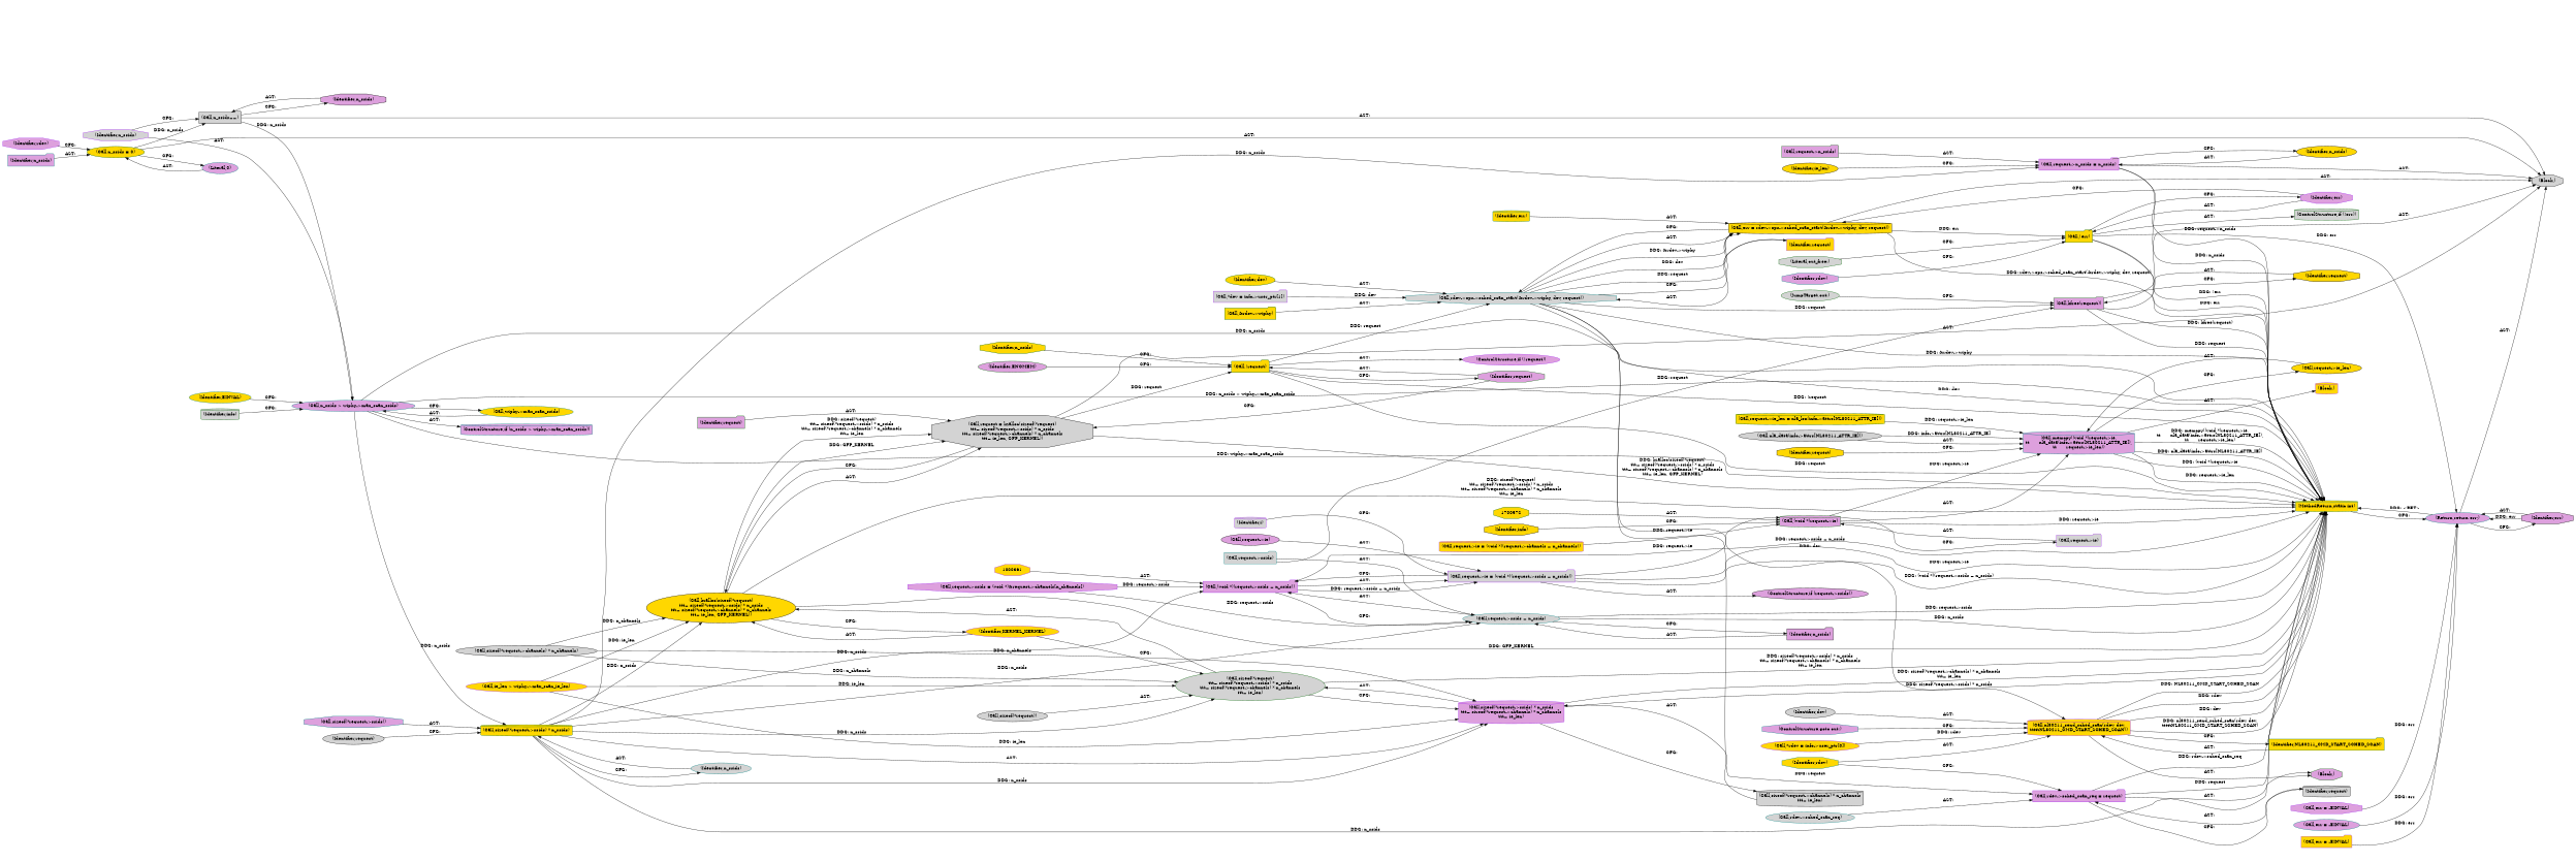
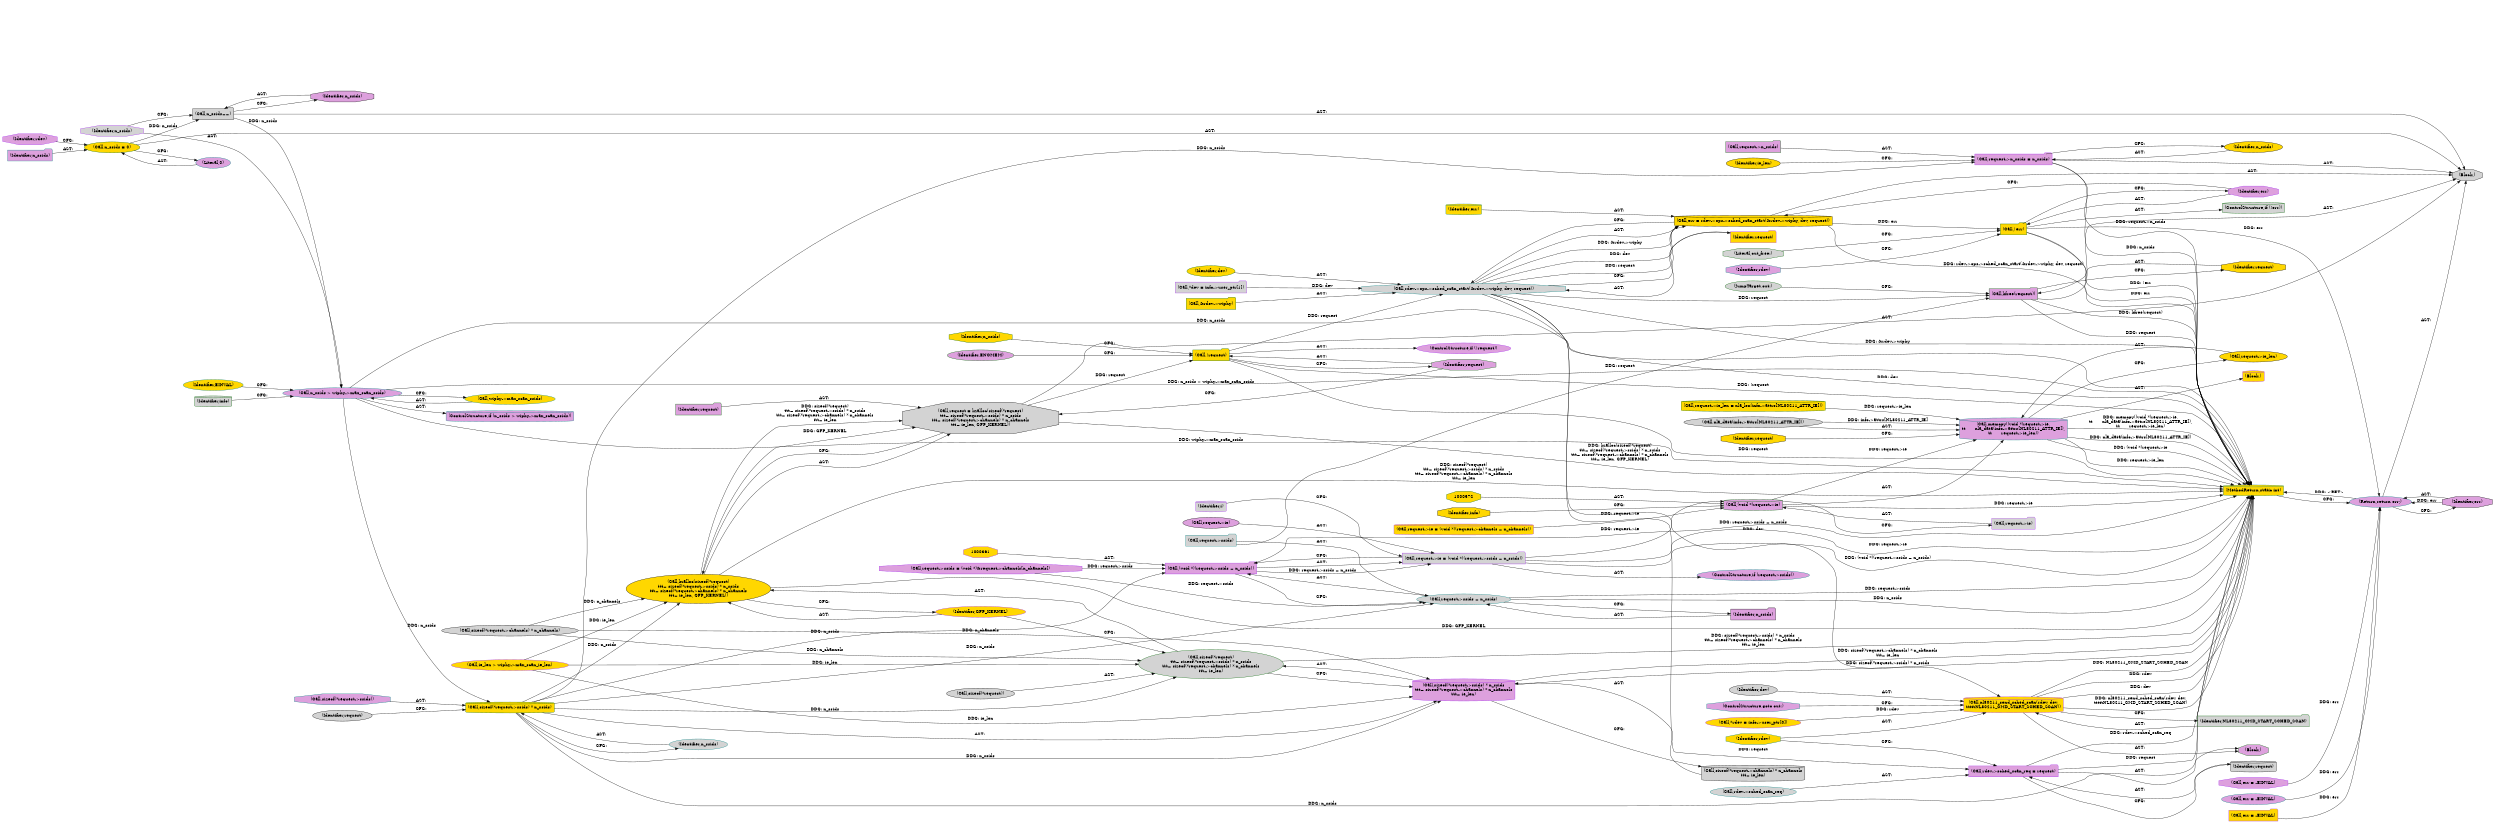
  digraph {
    rankdir=LR
    node [color=black fillcolor=gold shape=ellipse style=filled]
    n1 [color=darkgreen label="(Call,sizeof(*request->ssids) * n_ssids)" shape=cylinder]
    n2 [label="(Call,kzalloc(sizeof(*request)\n\t\t\t+ sizeof(*request->ssids) * n_ssids\n\t\t\t+ sizeof(*request->channels) * n_channels\n\t\t\t+ ie_len, GFP_KERNEL))"]
    n3 [color=darkgreen fillcolor=lightgrey label="(Call,sizeof(*request)\n\t\t\t+ sizeof(*request->ssids) * n_ssids\n\t\t\t+ sizeof(*request->channels) * n_channels\n\t\t\t+ ie_len)"]
    n4 [color=purple fillcolor=plum label="(Call,sizeof(*request->ssids) * n_ssids\n\t\t\t+ sizeof(*request->channels) * n_channels\n\t\t\t+ ie_len)" shape=cylinder]
    n5 [color=purple fillcolor=plum label="(Call,request->n_ssids = n_ssids)" shape=folder]
    n6 [color=purple fillcolor=plum label="(Call,(void *)(request->ssids + n_ssids))" shape=folder]
    n7 [color=teal fillcolor=lightgrey label="(Call,request->ssids + n_ssids)"]
    n8 [color=teal label="(MethodReturn,static int)" shape=cylinder]
    n9 [color=teal fillcolor=lightgrey label="(Identifier,n_ssids)"]
    n10 [fillcolor=lightgrey label="(Call,request = kzalloc(sizeof(*request)\n\t\t\t+ sizeof(*request->ssids) * n_ssids\n\t\t\t+ sizeof(*request->channels) * n_channels\n\t\t\t+ ie_len, GFP_KERNEL))" shape=octagon]
-   n11 [color=purple label="(Identifier,KERNEL_KERNEL)"]
+   n11 [color=purple label="(Identifier,GFP_KERNEL)"]
    n12 [fillcolor=lightgrey label="(Call,sizeof(*request->channels) * n_channels\n\t\t\t+ ie_len)" shape=cylinder]
    n13 [fillcolor=lightgrey label="(Block,)" shape=octagon]
    n14 [label="(Identifier,n_ssids)"]
    n15 [color=purple fillcolor=lightgrey label="(Call,request->ie = (void *)(request->ssids + n_ssids))" shape=folder]
    n16 [fillcolor=plum label="(Identifier,n_ssids)" shape=folder]
    n17 [color=teal fillcolor=plum label="(Return,return err;)"]
    n18 [color=teal fillcolor=plum label="(Call,n_ssids > wiphy->max_scan_ssids)"]
    n19 [color=teal label="(Call,wiphy->max_scan_ssids)"]
    n20 [color=teal fillcolor=plum label="(ControlStructure,if (n_ssids > wiphy->max_scan_ssids))" shape=cylinder]
    n21 [fillcolor=lightgrey label="(Call,n_ssids++)" shape=folder]
    n22 [fillcolor=plum label="(Identifier,n_ssids)" shape=octagon]
    n23 [color=darkgreen label="(Call,n_ssids = 0)"]
    n24 [color=teal fillcolor=plum label="(Literal,0)"]
    n25 [color=darkgreen label="(Call,!request)" shape=folder]
    n26 [color=teal fillcolor=lightgrey label="(Call,rdev->ops->sched_scan_start(&rdev->wiphy, dev, request))" shape=octagon]
    n27 [color=purple fillcolor=plum label="(ControlStructure,if (!request))"]
    n28 [color=darkgreen fillcolor=plum label="(Identifier,request)" shape=octagon]
    n29 [color=darkgreen fillcolor=plum label="(Call,kfree(request))" shape=folder]
    n30 [label="(Call,err = rdev->ops->sched_scan_start(&rdev->wiphy, dev, request))" shape=cylinder]
    n31 [color=purple fillcolor=plum label="(Call,rdev->sched_scan_req = request)" shape=folder]
    n32 [color=purple label="(Call,nl80211_send_sched_scan(rdev, dev,\n\t\t\t\t\tNL80211_CMD_START_SCHED_SCAN))" shape=cylinder]
    n33 [color=purple label="(Identifier,request)" shape=folder]
    n34 [label="(Identifier,request)" shape=octagon]
    n35 [color=darkgreen label="(Call,!err)" shape=folder]
    n36 [fillcolor=lightgrey label="(Identifier,request)" shape=cylinder]
    n37 [color=darkgreen fillcolor=plum label="(Block,)" shape=octagon]
-   n38 [color=darkgreen label="(Identifier,NL80211_CMD_START_SCHED_SCAN)" shape=folder]
+   n38 [color=darkgreen fillcolor=lightgrey label="(Identifier,NL80211_CMD_START_SCHED_SCAN)" shape=folder]
    n39 [color=purple fillcolor=plum label="(Identifier,err)" shape=octagon]
    n40 [color=darkgreen fillcolor=lightgrey label="(ControlStructure,if (!err))" shape=cylinder]
    n41 [fillcolor=plum label="(Identifier,err)" shape=octagon]
    n42 [color=darkgreen fillcolor=plum label="(Call,(void *)request->ie)" shape=cylinder]
-   n43 [fillcolor=plum label="(ControlStructure,if (request->ssids))"]
+   n43 [color=teal fillcolor=plum label="(ControlStructure,if (request->ssids))"]
    n44 [color=teal fillcolor=plum label="(Call,memcpy((void *)request->ie,\n\t\t       nla_data(info->attrs[NL80211_ATTR_IE]),\n\t\t       request->ie_len))" shape=cylinder]
    n45 [color=purple fillcolor=lightgrey label="(Call,request->ie)" shape=folder]
    n46 [label="(Call,request->ie_len)"]
    n47 [color=purple label="(Block,)" shape=cylinder]
    n48 [color=teal fillcolor=lightgrey label="(Call,request->ssids)" shape=folder]
    n49 [color=darkgreen fillcolor=plum label="(Identifier,request)" shape=folder]
    n50 [color=darkgreen label="(Identifier,n_ssids)" shape=octagon]
    n51 [color=darkgreen fillcolor=plum label="(Call,request->n_ssids)" shape=folder]
    n52 [color=darkgreen label="(Call,request->ie_len = nla_len(info->attrs[NL80211_ATTR_IE]))" shape=cylinder]
    n53 [color=darkgreen label="(Identifier,dev)"]
    n54 [fillcolor=lightgrey label="(Call,nla_data(info->attrs[NL80211_ATTR_IE]))"]
    n55 [label="(Identifier,info)" shape=octagon]
    n56 [label="(Identifier,ie_len)"]
    n57 [color=purple fillcolor=lightgrey label="(Identifier,n_ssids)" shape=octagon]
    n58 [color=darkgreen fillcolor=lightgrey label="(Identifier,info)" shape=cylinder]
    n59 [fillcolor=lightgrey label="(Call,sizeof(*request))"]
    n60 [color=purple fillcolor=plum label="(Identifier,rdev)" shape=octagon]
    n61 [color=purple fillcolor=lightgrey label="(Call,*dev = info->user_ptr[1])" shape=folder]
    n62 [fillcolor=lightgrey label="(Call,sizeof(*request->channels) * n_channels)"]
    n63 [color=teal fillcolor=plum label="(Call,sizeof(*request->ssids))" shape=octagon]
    n64 [fillcolor=plum label="(Call,request->ie)"]
    n65 [color=darkgreen fillcolor=lightgrey label="(Literal,out_free:)" shape=octagon]
    n66 [color=purple fillcolor=plum label="(Call,err = -EINVAL)" shape=octagon]
    n67 [color=darkgreen fillcolor=plum label="(Identifier,ENOMEM)"]
    n68 [color=teal label="(Identifier,err)" shape=cylinder]
    n69 [color=teal fillcolor=lightgrey label="(Call,rdev->sched_scan_req)"]
    n70 [label="(Identifier,request)" shape=octagon]
    n71 [fillcolor=lightgrey label="(Identifier,dev)"]
    n72 [color=purple fillcolor=lightgrey label="(Identifier,i)" shape=cylinder]
    n73 [color=purple label="(Call,ie_len > wiphy->max_scan_ie_len)"]
    n74 [color=purple label="(Call,*rdev = info->user_ptr[0])"]
    n75 [color=teal fillcolor=plum label="(Identifier,rdev)" shape=octagon]
    n76 [fillcolor=lightgrey label="(Identifier,request)"]
    n77 [color=teal label="(Identifier,rdev)" shape=octagon]
    n78 [color=purple fillcolor=plum label="(Call,request->ssids = (void *)&request->channels[n_channels])" shape=octagon]
    n79 [color=darkgreen label="(Call,&rdev->wiphy)" shape=folder]
    n80 [color=purple label="(Call,err = -EINVAL)" shape=folder]
    n81 [color=darkgreen fillcolor=lightgrey label="(JumpTarget,out:)"]
    n82 [color=teal label="(Identifier,EINVAL)"]
    n83 [color=teal fillcolor=plum label="(Call,err = -EINVAL)"]
    n84 [color=teal fillcolor=plum label="(Identifier,n_ssids)" shape=folder]
    n85 [color=teal fillcolor=plum label="(ControlStructure,goto out;)" shape=octagon]
    n86 [color=purple label="(Call,request->ie = (void *)(request->channels + n_channels))" shape=cylinder]
    1000361 [color=purple shape=octagon]
-   1000572 [color=darkgreen shape=octagon label=1700572]
+   1000572 [color=darkgreen shape=octagon]
    n1 -> n2 [label="DDG: n_ssids"]
    n1 -> n3 [label="DDG: n_ssids"]
    n1 -> n4 [label="AST: "]
    n1 -> n4 [label="DDG: n_ssids"]
    n1 -> n5 [label="DDG: n_ssids"]
    n1 -> n6 [label="DDG: n_ssids"]
    n1 -> n7 [label="DDG: n_ssids"]
    n1 -> n8 [label="DDG: n_ssids"]
    n1 -> n9 [label="CFG: "]
    n2 -> n8 [label="DDG: sizeof(*request)\n\t\t\t+ sizeof(*request->ssids) * n_ssids\n\t\t\t+ sizeof(*request->channels) * n_channels\n\t\t\t+ ie_len"]
    n2 -> n8 [label="DDG: GFP_KERNEL"]
    n2 -> n10 [label="AST: "]
    n2 -> n10 [label="DDG: sizeof(*request)\n\t\t\t+ sizeof(*request->ssids) * n_ssids\n\t\t\t+ sizeof(*request->channels) * n_channels\n\t\t\t+ ie_len"]
    n2 -> n10 [label="DDG: GFP_KERNEL"]
    n2 -> n11 [label="CFG: "]
    n3 -> n2 [label="AST: "]
    n3 -> n4 [label="CFG: "]
    n3 -> n8 [label="DDG: sizeof(*request->ssids) * n_ssids\n\t\t\t+ sizeof(*request->channels) * n_channels\n\t\t\t+ ie_len"]
    n4 -> n3 [label="AST: "]
    n4 -> n8 [label="DDG: sizeof(*request->ssids) * n_ssids"]
    n4 -> n8 [label="DDG: sizeof(*request->channels) * n_channels\n\t\t\t+ ie_len"]
    n4 -> n12 [label="CFG: "]
    n5 -> n8 [label="DDG: n_ssids"]
    n5 -> n8 [label="DDG: request->n_ssids"]
    n5 -> n13 [label="AST: "]
    n5 -> n14 [label="CFG: "]
    n6 -> n7 [label="CFG: "]
    n6 -> n8 [label="DDG: request->ssids + n_ssids"]
    n6 -> n15 [label="AST: "]
    n6 -> n15 [label="DDG: request->ssids + n_ssids"]
    n7 -> n6 [label="AST: "]
    n7 -> n8 [label="DDG: n_ssids"]
    n7 -> n8 [label="DDG: request->ssids"]
    n7 -> n16 [label="CFG: "]
    n8 -> n17 [label="CFG: "]
    n9 -> n1 [label="AST: "]
    n10 -> n2 [label="CFG: "]
    n10 -> n8 [label="DDG: kzalloc(sizeof(*request)\n\t\t\t+ sizeof(*request->ssids) * n_ssids\n\t\t\t+ sizeof(*request->channels) * n_channels\n\t\t\t+ ie_len, GFP_KERNEL)"]
    n10 -> n13 [label="AST: "]
    n10 -> n25 [label="DDG: request"]
    n11 -> n2 [label="AST: "]
    n11 -> n3 [label="CFG: "]
    n12 -> n4 [label="AST: "]
    n14 -> n5 [label="AST: "]
    n15 -> n6 [label="CFG: "]
    n15 -> n8 [label="DDG: request->ie"]
    n15 -> n8 [label="DDG: (void *)(request->ssids + n_ssids)"]
    n15 -> n42 [label="DDG: request->ie"]
    n15 -> n43 [label="AST: "]
    n16 -> n7 [label="AST: "]
    n17 -> n8 [label="DDG: <RET>"]
    n17 -> n13 [label="AST: "]
    n17 -> n41 [label="CFG: "]
    n18 -> n1 [label="DDG: n_ssids"]
    n18 -> n8 [label="DDG: n_ssids"]
    n18 -> n8 [label="DDG: n_ssids > wiphy->max_scan_ssids"]
    n18 -> n8 [label="DDG: wiphy->max_scan_ssids"]
    n18 -> n19 [label="CFG: "]
    n18 -> n20 [label="AST: "]
    n19 -> n18 [label="AST: "]
    n21 -> n13 [label="AST: "]
    n21 -> n18 [label="DDG: n_ssids"]
    n21 -> n22 [label="CFG: "]
    n22 -> n21 [label="AST: "]
    n23 -> n13 [label="AST: "]
    n23 -> n21 [label="DDG: n_ssids"]
    n23 -> n24 [label="CFG: "]
    n24 -> n23 [label="AST: "]
    n25 -> n8 [label="DDG: request"]
    n25 -> n8 [label="DDG: !request"]
    n25 -> n26 [label="DDG: request"]
    n25 -> n27 [label="AST: "]
    n25 -> n28 [label="CFG: "]
    n26 -> n8 [label="DDG: dev"]
    n26 -> n8 [label="DDG: &rdev->wiphy"]
    n26 -> n29 [label="DDG: request"]
    n26 -> n30 [label="AST: "]
    n26 -> n30 [label="DDG: &rdev->wiphy"]
    n26 -> n30 [label="DDG: dev"]
    n26 -> n30 [label="DDG: request"]
    n26 -> n31 [label="DDG: request"]
    n26 -> n32 [label="DDG: dev"]
    n26 -> n33 [label="CFG: "]
    n28 -> n10 [label="CFG: "]
    n28 -> n25 [label="AST: "]
    n29 -> n8 [label="DDG: kfree(request)"]
    n29 -> n8 [label="DDG: request"]
    n29 -> n13 [label="AST: "]
    n29 -> n34 [label="CFG: "]
    n30 -> n8 [label="DDG: rdev->ops->sched_scan_start(&rdev->wiphy, dev, request)"]
    n30 -> n13 [label="AST: "]
    n30 -> n26 [label="CFG: "]
    n30 -> n35 [label="DDG: err"]
    n31 -> n8 [label="DDG: rdev->sched_scan_req"]
    n31 -> n8 [label="DDG: request"]
    n31 -> n36 [label="CFG: "]
    n31 -> n37 [label="AST: "]
    n32 -> n8 [label="DDG: rdev"]
    n32 -> n8 [label="DDG: dev"]
    n32 -> n8 [label="DDG: nl80211_send_sched_scan(rdev, dev,\n\t\t\t\t\tNL80211_CMD_START_SCHED_SCAN)"]
    n32 -> n8 [label="DDG: NL80211_CMD_START_SCHED_SCAN"]
    n32 -> n37 [label="AST: "]
    n32 -> n38 [label="CFG: "]
    n33 -> n26 [label="AST: "]
    n34 -> n29 [label="AST: "]
    n35 -> n8 [label="DDG: err"]
    n35 -> n8 [label="DDG: !err"]
    n35 -> n17 [label="DDG: err"]
    n35 -> n39 [label="CFG: "]
    n35 -> n40 [label="AST: "]
    n36 -> n31 [label="AST: "]
    n38 -> n32 [label="AST: "]
    n39 -> n30 [label="CFG: "]
    n39 -> n35 [label="AST: "]
    n41 -> n17 [label="AST: "]
    n41 -> n17 [label="DDG: err"]
    n42 -> n8 [label="DDG: request->ie"]
    n42 -> n44 [label="AST: "]
    n42 -> n44 [label="DDG: request->ie"]
    n42 -> n45 [label="CFG: "]
    n44 -> n8 [label="DDG: (void *)request->ie"]
    n44 -> n8 [label="DDG: request->ie_len"]
    n44 -> n8 [label="DDG: memcpy((void *)request->ie,\n\t\t       nla_data(info->attrs[NL80211_ATTR_IE]),\n\t\t       request->ie_len)"]
    n44 -> n8 [label="DDG: nla_data(info->attrs[NL80211_ATTR_IE])"]
    n44 -> n46 [label="CFG: "]
    n44 -> n47 [label="AST: "]
    n45 -> n42 [label="AST: "]
    n46 -> n44 [label="AST: "]
    n48 -> n7 [label="AST: "]
    n48 -> n29 [label="DDG: request"]
    n49 -> n10 [label="AST: "]
    n50 -> n25 [label="CFG: "]
    n51 -> n5 [label="AST: "]
    n52 -> n44 [label="DDG: request->ie_len"]
    n53 -> n26 [label="AST: "]
    n54 -> n44 [label="AST: "]
    n54 -> n44 [label="DDG: info->attrs[NL80211_ATTR_IE]"]
    n55 -> n42 [label="CFG: "]
    n56 -> n5 [label="CFG: "]
    n57 -> n18 [label="AST: "]
    n57 -> n21 [label="CFG: "]
    n58 -> n18 [label="CFG: "]
    n59 -> n3 [label="AST: "]
    n60 -> n23 [label="CFG: "]
    n61 -> n26 [label="DDG: dev"]
    n62 -> n2 [label="DDG: n_channels"]
    n62 -> n3 [label="DDG: n_channels"]
    n62 -> n4 [label="DDG: n_channels"]
    n63 -> n1 [label="AST: "]
    n64 -> n15 [label="AST: "]
    n65 -> n35 [label="CFG: "]
    n66 -> n17 [label="DDG: err"]
    n67 -> n25 [label="CFG: "]
    n68 -> n30 [label="AST: "]
    n69 -> n31 [label="AST: "]
    n70 -> n44 [label="CFG: "]
    n71 -> n32 [label="AST: "]
    n72 -> n15 [label="CFG: "]
    n73 -> n2 [label="DDG: ie_len"]
    n73 -> n3 [label="DDG: ie_len"]
    n73 -> n4 [label="DDG: ie_len"]
    n74 -> n32 [label="DDG: rdev"]
    n75 -> n35 [label="CFG: "]
    n76 -> n1 [label="CFG: "]
    n77 -> n31 [label="CFG: "]
    n77 -> n32 [label="AST: "]
    n78 -> n6 [label="DDG: request->ssids"]
    n78 -> n7 [label="DDG: request->ssids"]
    n79 -> n26 [label="AST: "]
    n80 -> n17 [label="DDG: err"]
    n81 -> n29 [label="CFG: "]
    n82 -> n18 [label="CFG: "]
    n83 -> n17 [label="DDG: err"]
    n84 -> n23 [label="AST: "]
    n85 -> n32 [label="CFG: "]
    n86 -> n42 [label="DDG: request->ie"]
    1000361 -> n6 [label="AST: "]
    1000572 -> n42 [label="AST: "]
  }
